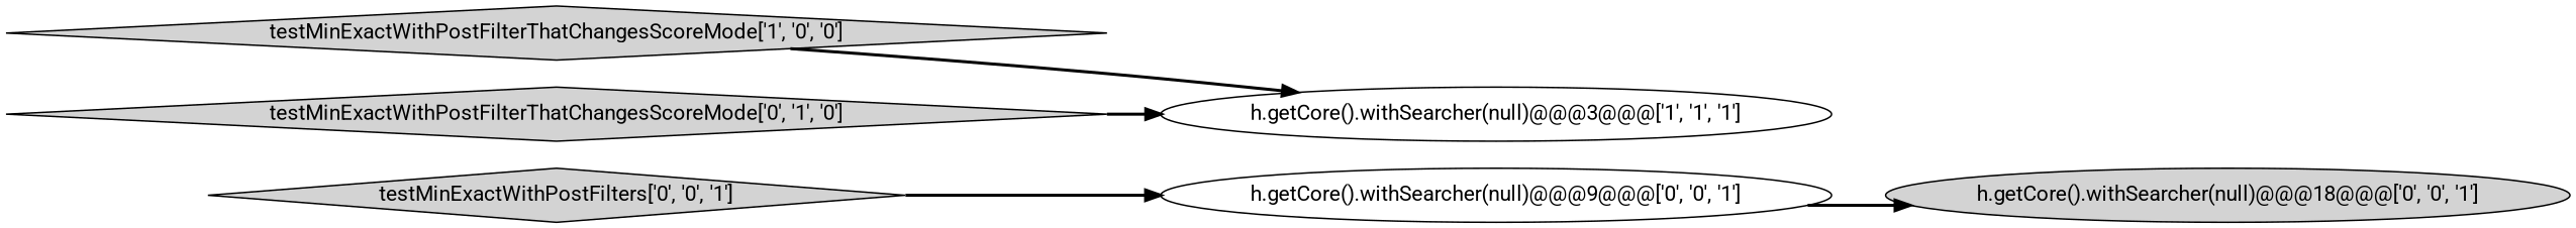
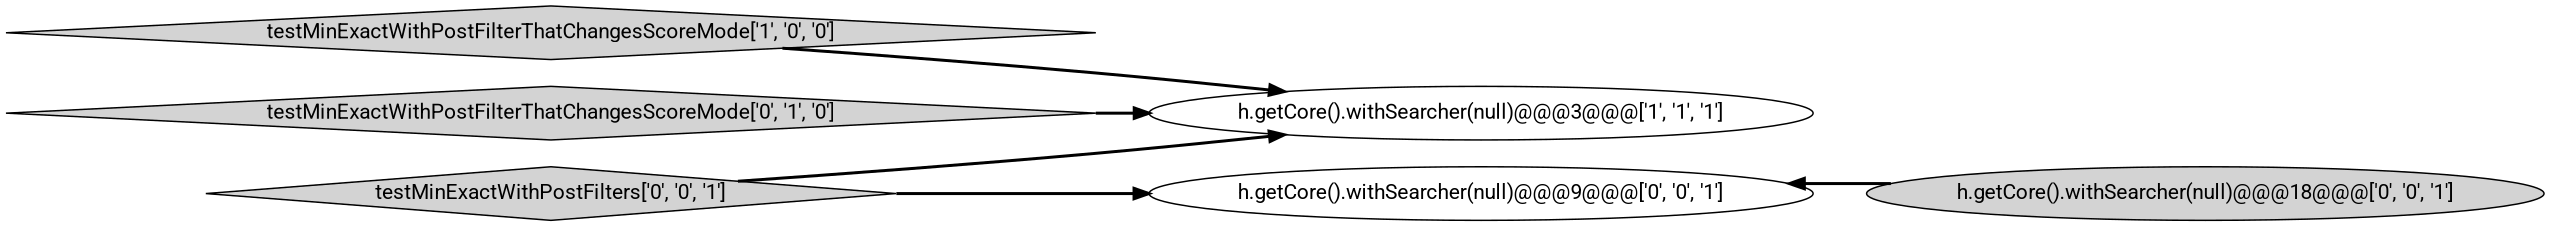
  digraph {
    fontname=Roboto
    rankdir=LR
    node [fillcolor=lightgray fontname=Roboto shape=diamond style=filled]
    edge [fontname=Roboto style=bold]
    n1 [label="testMinExactWithPostFilters['0', '0', '1']"]
    n2 [fillcolor=white label="h.getCore().withSearcher(null)@@@3@@@['1', '1', '1']" shape=ellipse]
    n3 [fillcolor=white label="h.getCore().withSearcher(null)@@@9@@@['0', '0', '1']" shape=ellipse]
    n4 [label="h.getCore().withSearcher(null)@@@18@@@['0', '0', '1']" shape=ellipse]
    n5 [label="testMinExactWithPostFilterThatChangesScoreMode['1', '0', '0']"]
    n6 [label="testMinExactWithPostFilterThatChangesScoreMode['0', '1', '0']"]
+   n1 -> n2
    n1 -> n3
-   n3 -> n4
+   n4 -> n3
    n5 -> n2
    n6 -> n2
  }
